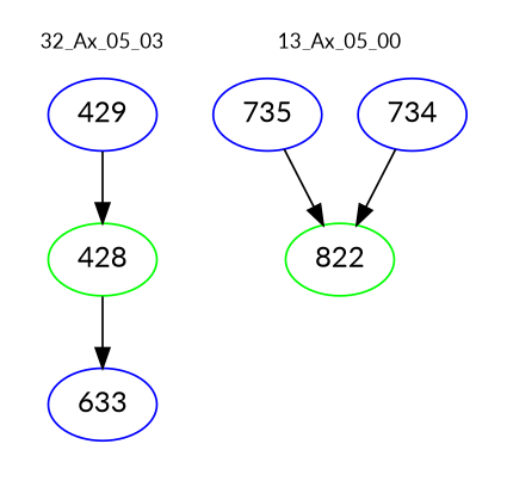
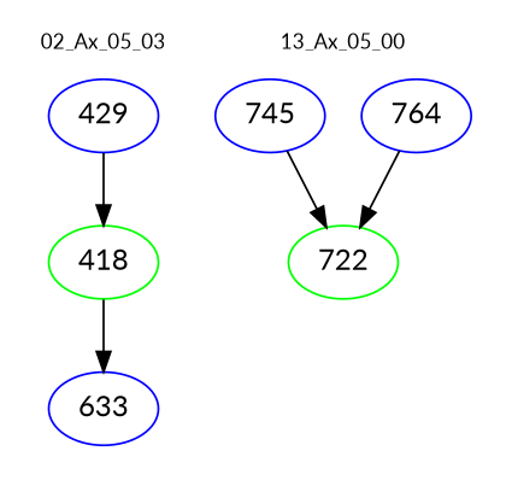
  digraph {
    fontname=Lato
    node [color=blue fontname=Lato]
    edge [color=black fontname=Lato]
    n1 [label=429]
-   n2 [color=green label=428]
+   n2 [color=green label=418]
    n3 [label=633]
-   n4 [label=734]
-   n5 [color=green label=822]
-   n6 [label=735]
+   n4 [label=764]
+   n5 [color=green label=722]
+   n6 [label=745]
    subgraph cluster_1 {
      color=white
      fontsize=10
-     label="32_Ax_05_03"
+     label="02_Ax_05_03"
      n1
      n2
      n3
    }
    subgraph cluster_2 {
      color=white
      fontsize=10
      label="13_Ax_05_00"
      n4
      n5
      n6
    }
    n1 -> n2
    n2 -> n3
    n4 -> n5
    n6 -> n5
  }
